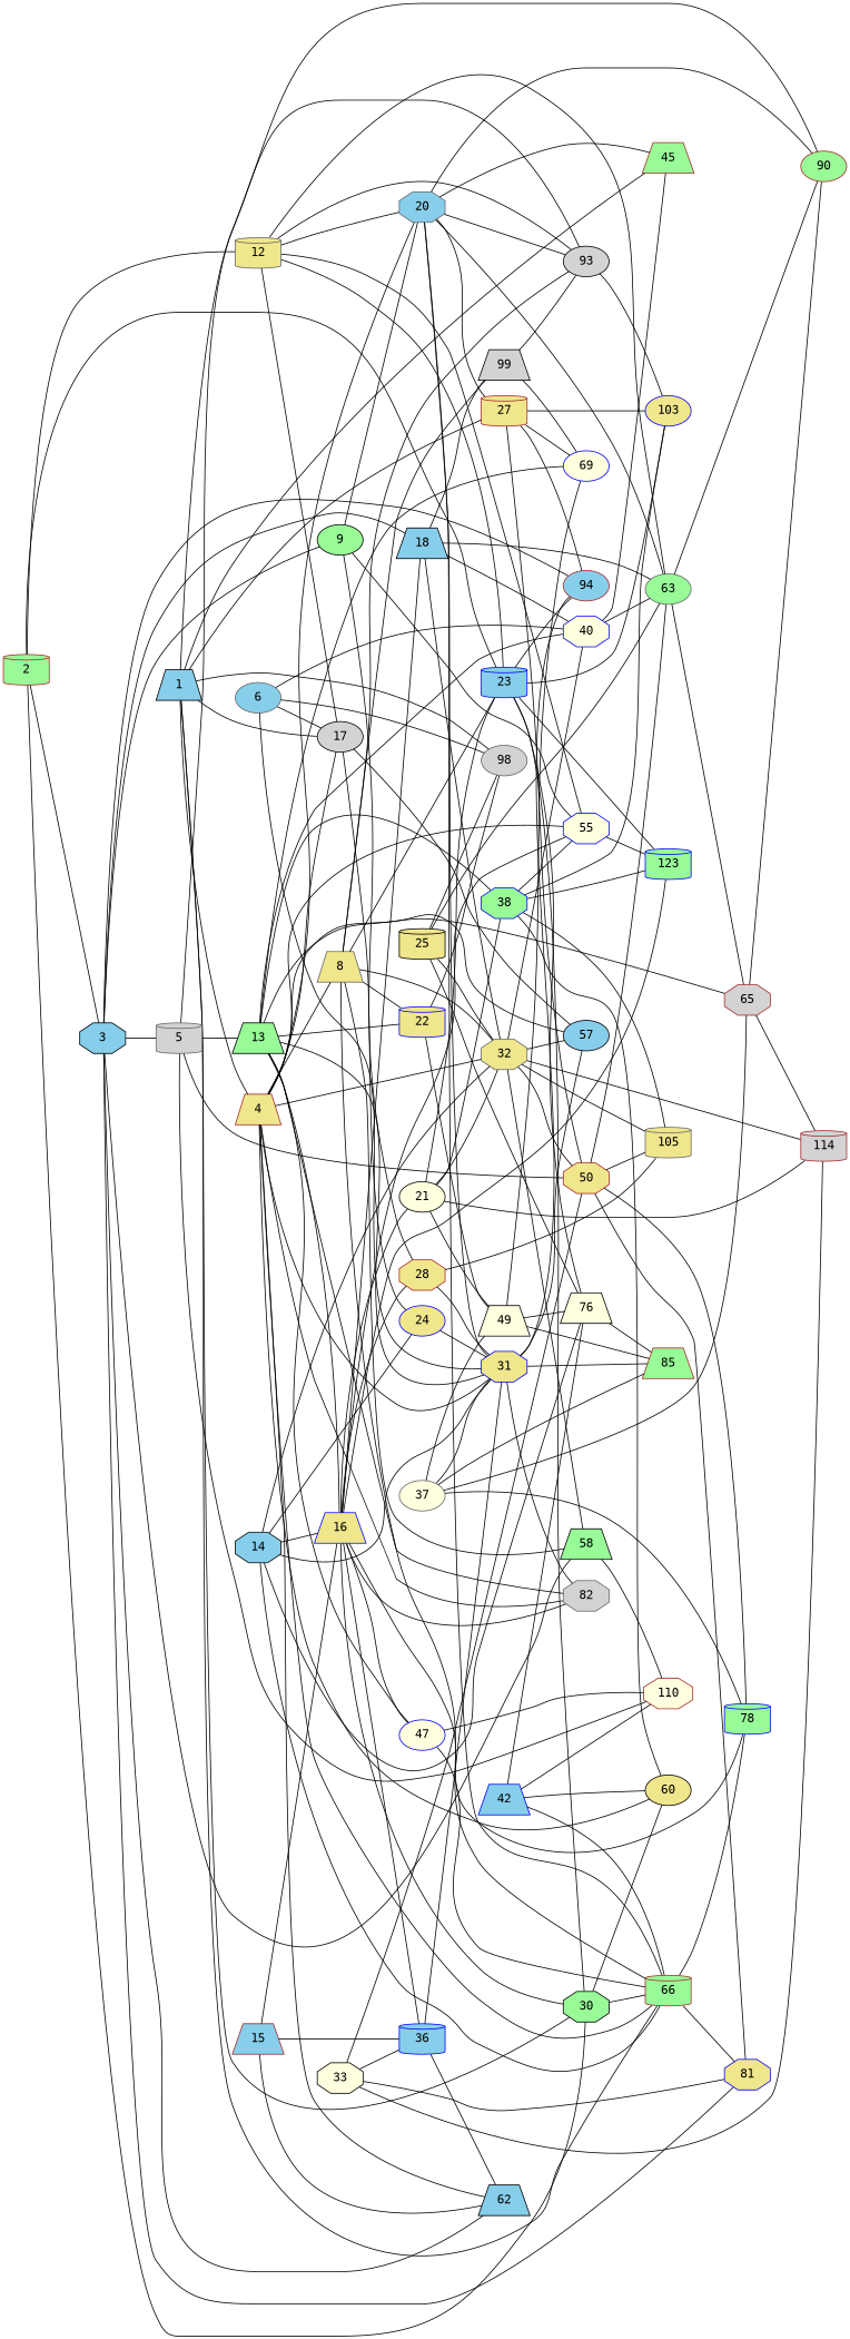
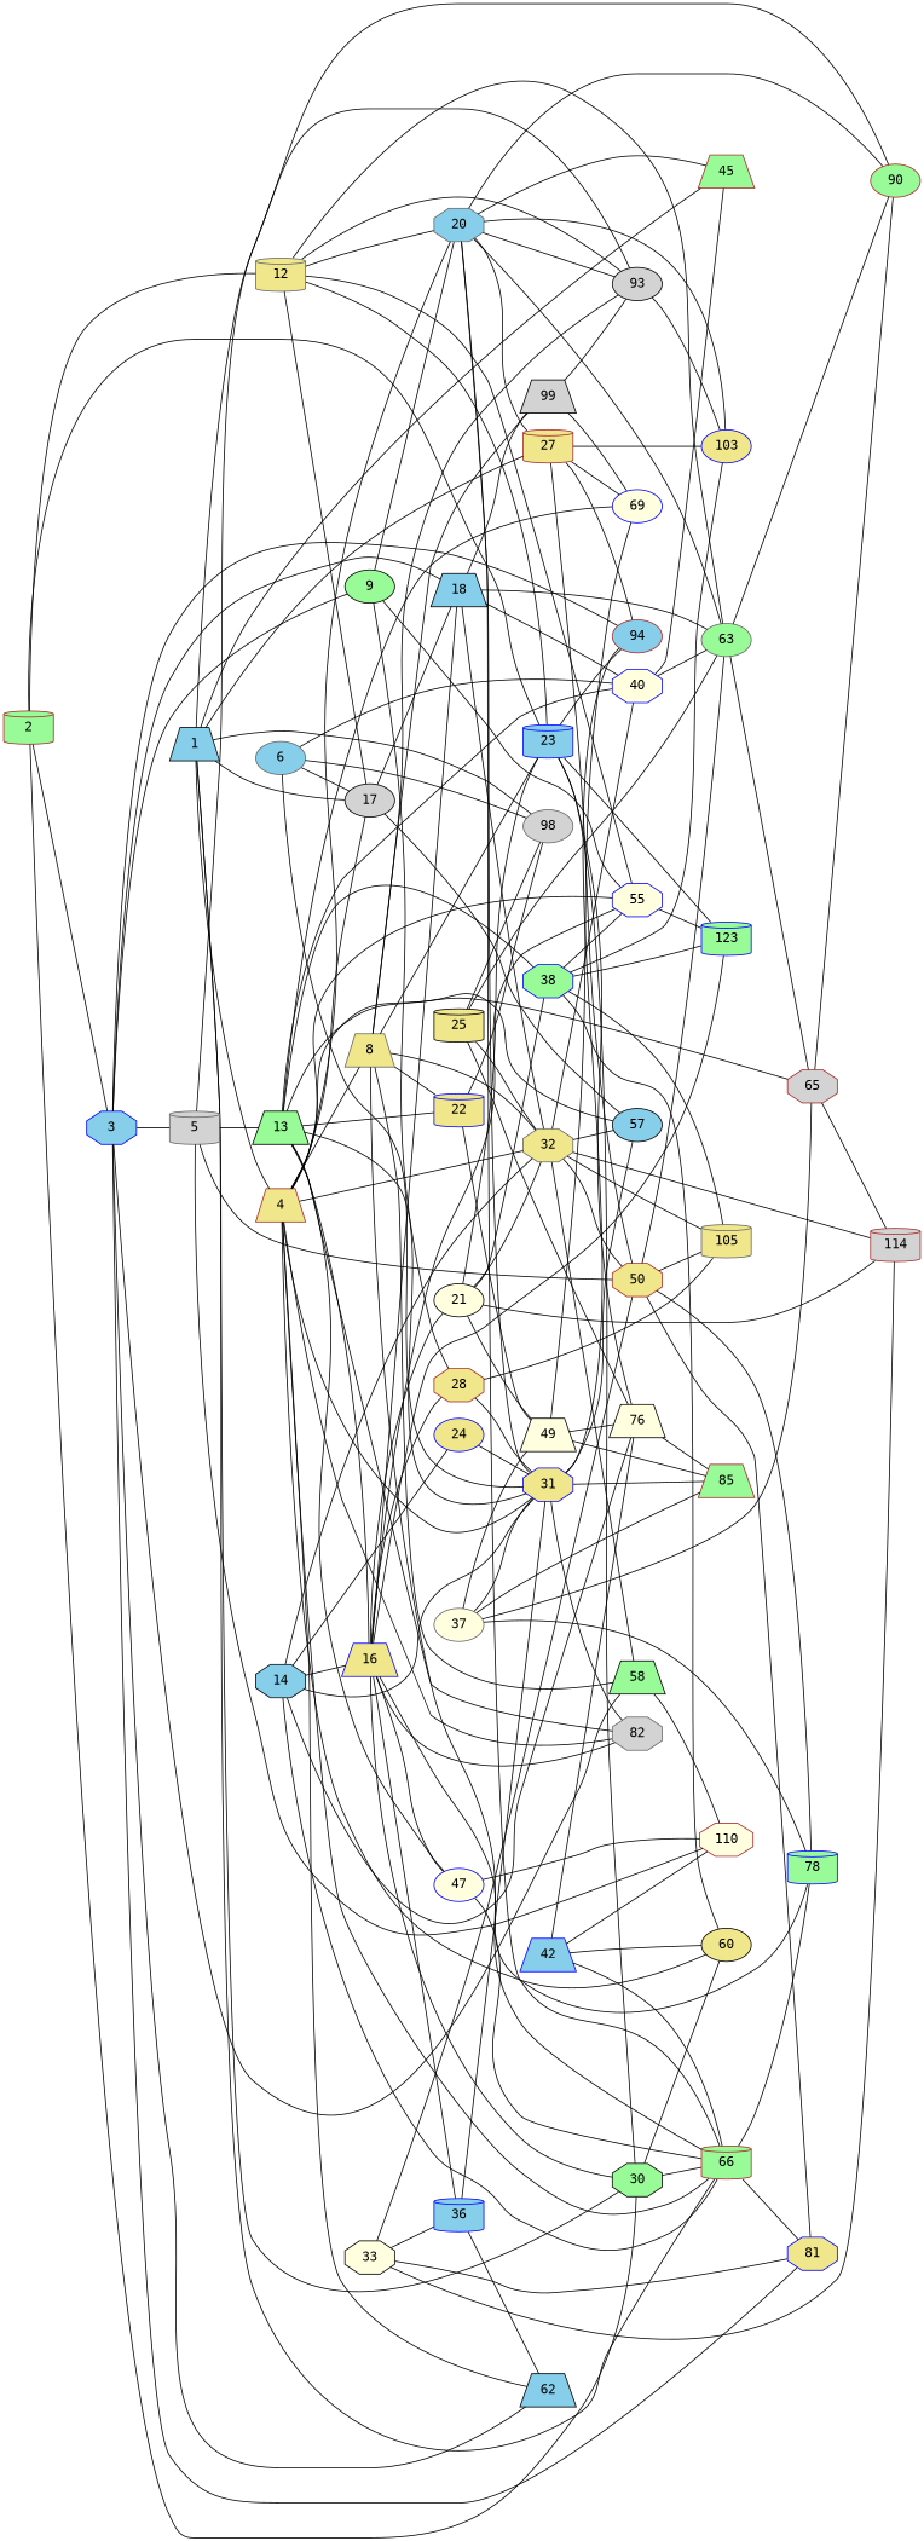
  graph {
    fontname="DejaVu Sans Mono"
    rankdir=LR
    node [color=black fillcolor=khaki fontname="DejaVu Sans Mono" shape=ellipse style=filled]
    edge [fontname="DejaVu Sans Mono"]
    1 [fillcolor=skyblue shape=trapezium super="+99+118"]
    4 [color=brown shape=trapezium super="+7+11"]
    17 [fillcolor=lightgrey super="+108"]
    27 [color=brown shape=cylinder super="+54"]
    30 [fillcolor=palegreen shape=octagon super="+75"]
    45 [color=brown fillcolor=palegreen shape=trapezium]
    66 [color=brown fillcolor=palegreen shape=cylinder super="+87+100"]
    93 [fillcolor=lightgrey super="+111"]
    98 [color=gray40 fillcolor=lightgrey]
    62 [fillcolor=skyblue shape=trapezium]
    8 [color=gray40 shape=trapezium super="+10+59"]
    20 [color=gray40 fillcolor=skyblue shape=octagon super="+26+64"]
    32 [color=gray40 shape=octagon super="+92+67+52"]
    n14 [color=blue label=31 shape=octagon super="+48+53"]
    55 [color=blue fillcolor=lightyellow shape=octagon super="+83"]
    60
    65 [color=brown fillcolor=lightgrey shape=octagon super="+68"]
    82 [color=gray40 fillcolor=lightgrey shape=octagon]
    57 [fillcolor=skyblue]
    24 [color=blue]
    94 [color=brown fillcolor=skyblue]
    50 [color=brown shape=octagon super="+70"]
    69 [color=blue fillcolor=lightyellow]
    103 [color=blue]
    81 [color=blue shape=octagon]
    78 [color=blue fillcolor=palegreen shape=cylinder]
-   3 [fillcolor=skyblue shape=octagon super="+74+102"]
+   3 [color=blue fillcolor=skyblue shape=octagon super="+74+102"]
    5 [color=gray40 fillcolor=lightgrey shape=cylinder super="+61"]
    9 [fillcolor=palegreen]
    18 [fillcolor=skyblue shape=trapezium super="+104"]
    58 [fillcolor=palegreen shape=trapezium]
    2 [color=brown fillcolor=palegreen shape=cylinder]
    12 [color=gray40 shape=cylinder super="+95+97"]
    23 [color=blue fillcolor=skyblue shape=cylinder super="+31+46+35"]
    63 [color=gray40 fillcolor=palegreen super="+107+117"]
    76 [fillcolor=lightyellow shape=trapezium super="+79"]
    123 [color=blue fillcolor=palegreen shape=cylinder]
    13 [fillcolor=palegreen shape=trapezium super="+44+101+96"]
    90 [color=brown fillcolor=palegreen]
    110 [color=brown fillcolor=lightyellow shape=octagon]
    28 [color=brown shape=octagon]
    40 [color=blue fillcolor=lightyellow shape=octagon super="+109"]
    n43 [fillcolor=lightgrey label=99 shape=trapezium]
    38 [color=blue fillcolor=palegreen shape=octagon super="+56"]
    105 [color=gray40 shape=cylinder]
    22 [color=blue shape=cylinder]
    114 [color=brown fillcolor=lightgrey shape=cylinder]
    85 [color=brown fillcolor=palegreen shape=trapezium]
    16 [color=blue shape=trapezium super="+43+19"]
    47 [color=blue fillcolor=lightyellow]
    6 [color=gray40 fillcolor=skyblue]
    49 [fillcolor=lightyellow shape=trapezium super="+84"]
    36 [color=blue fillcolor=skyblue shape=cylinder super="+71"]
    21 [fillcolor=lightyellow super="+73"]
    14 [fillcolor=skyblue shape=octagon super="+113"]
-   15 [color=brown fillcolor=skyblue shape=trapezium]
    25 [shape=cylinder]
    33 [fillcolor=lightyellow shape=octagon]
    37 [color=gray40 fillcolor=lightyellow super="+41"]
    42 [color=blue fillcolor=skyblue shape=trapezium]
    1 -- 4
    1 -- 17
    1 -- 27
    1 -- 30
    1 -- 45
    1 -- 66
    1 -- 93
    1 -- 98
    4 -- 17
    4 -- 66
    4 -- 62
    4 -- 8
    4 -- 20
    4 -- 32
    4 -- n14
    4 -- 55
    4 -- 60
    4 -- 65
    4 -- 82
    17 -- 57
-   17 -- 24
+   17 -- 18
    27 -- 94
    27 -- 50
    27 -- 69
    27 -- 103
    30 -- 66
    30 -- 60
    66 -- 81
    66 -- 78
    93 -- 103
    8 -- 66
    8 -- 93
    8 -- 32
    8 -- 58
    8 -- 23
    8 -- n43
    8 -- 22
    20 -- 27
    20 -- 45
    20 -- 66
    20 -- 93
    20 -- n14
    20 -- 63
    20 -- 90
    32 -- 57
    32 -- 50
    32 -- 58
    32 -- 40
    32 -- 105
    32 -- 114
    n14 -- 82
    n14 -- 57
    n14 -- 94
    n14 -- 85
    55 -- 123
    65 -- 90
    65 -- 114
    24 -- n14
    50 -- 81
    50 -- 78
    50 -- 63
    50 -- 105
    3 -- 62
    3 -- 94
    3 -- 81
    3 -- 5 [weight=2]
    3 -- 9
    3 -- 18
    3 -- 58
    5 -- 50
    5 -- 13
    5 -- 90
    5 -- 110
    9 -- 20
    9 -- 55
    9 -- 28
    18 -- 32
    18 -- 63
    18 -- 40
    18 -- n43
    58 -- 110
    2 -- 30
    2 -- 3
    2 -- 12
    2 -- 23
    12 -- 17
    12 -- 93
    12 -- 20
    12 -- 55
    12 -- 23 [weight=2]
    12 -- 63
    23 -- 30
    23 -- 94
-   23 -- 103
+   20 -- 103
    23 -- 76
    23 -- 123
    63 -- 65
    63 -- 90
    76 -- 85
    13 -- n14
    13 -- 82
    13 -- 57
    13 -- 69
    13 -- 40
    13 -- 38
    13 -- 22
    13 -- 16
    13 -- 47
    28 -- n14
    28 -- 105
    40 -- 45
    40 -- 63
    n43 -- 93
    n43 -- 69
    38 -- 55
    38 -- 60
    38 -- 103
    38 -- 123
    38 -- 105
    22 -- 98
    22 -- 49
    16 -- 30
    16 -- 55
    16 -- 82
    16 -- 78
    16 -- 18
    16 -- 123
    16 -- 28
    16 -- 47
    16 -- 36 [weight=2]
    16 -- 21
    47 -- 66
    47 -- 110
    6 -- 17
    6 -- 98
    6 -- n14
    6 -- 40
    49 -- 69
    49 -- 76
    49 -- 85
    36 -- 62
    36 -- n14
    21 -- 32
    21 -- 23
    21 -- 38
    21 -- 114
    21 -- 49
    14 -- 66
    14 -- 32
    14 -- n14
    14 -- 24
    14 -- 76
    14 -- 16
-   15 -- 62
-   15 -- 16
-   15 -- 36
    25 -- 98
    25 -- 32
    25 -- 63
    25 -- 76
    33 -- 50
    33 -- 81
    33 -- 114
    33 -- 36
    37 -- n14 [weight=2]
    37 -- 65 [weight=2]
    37 -- 78
    37 -- 85
    37 -- 49
    42 -- 66
    42 -- 60
    42 -- 76
    42 -- 110
  }
